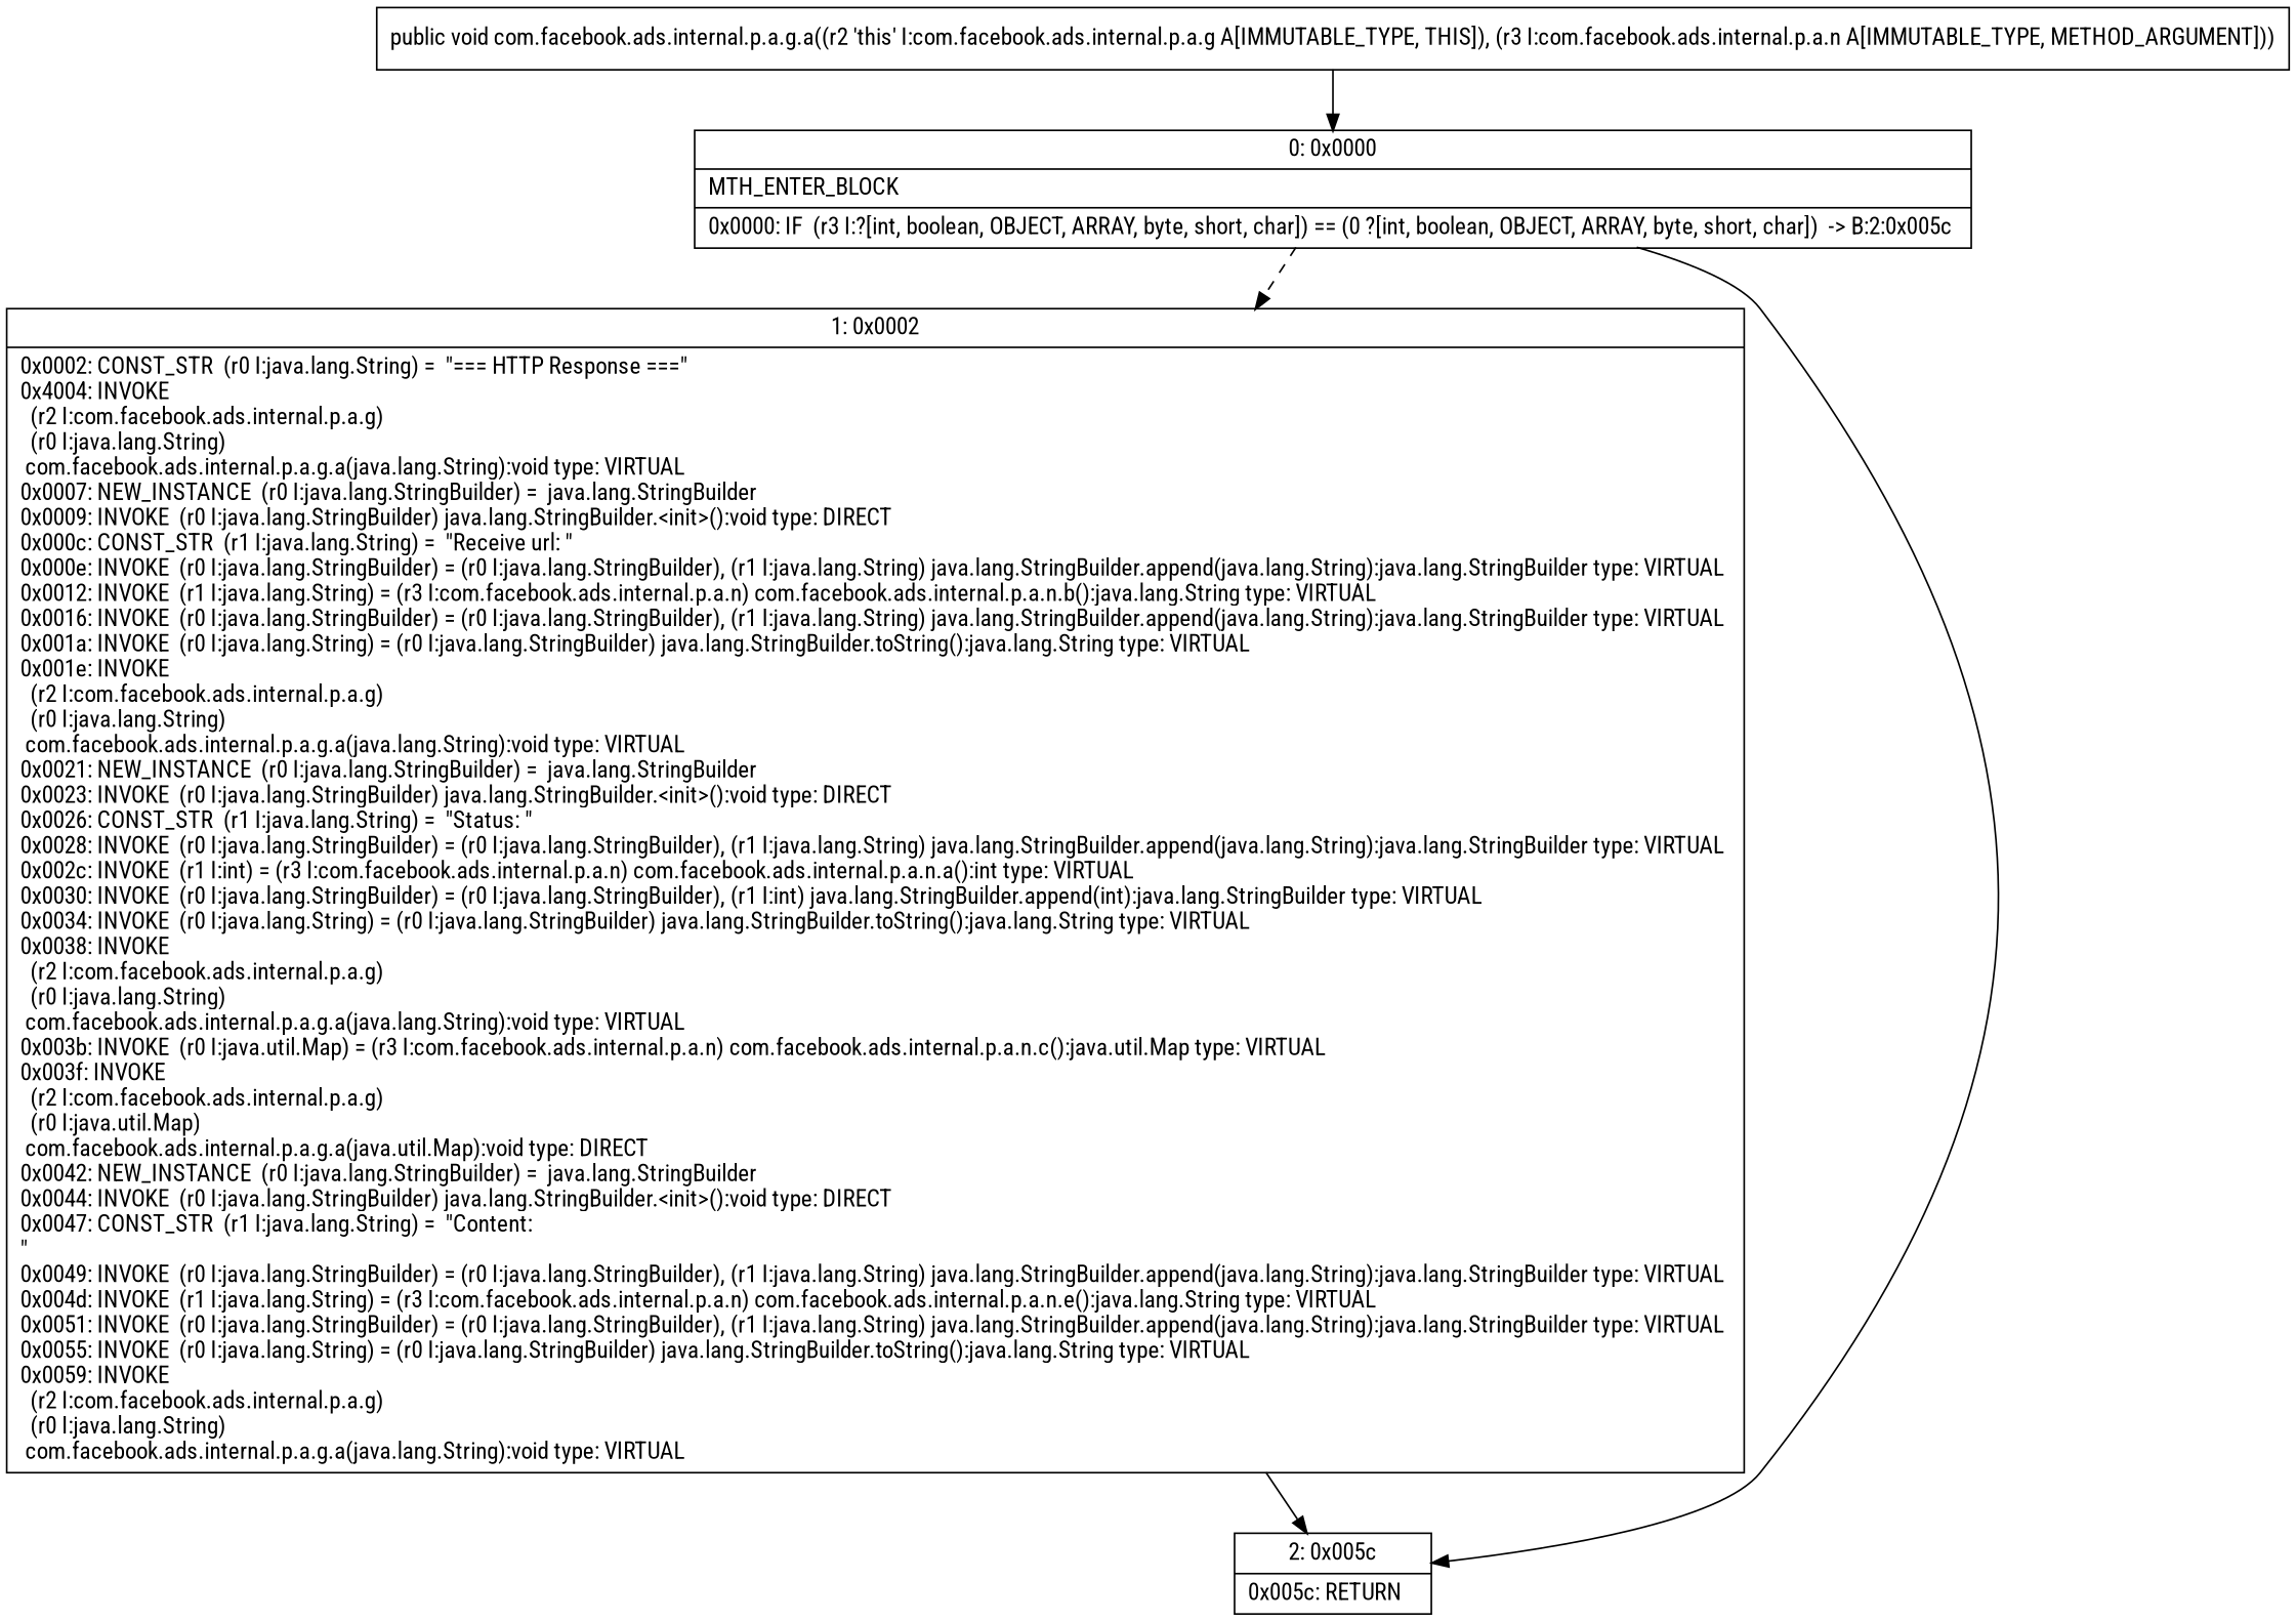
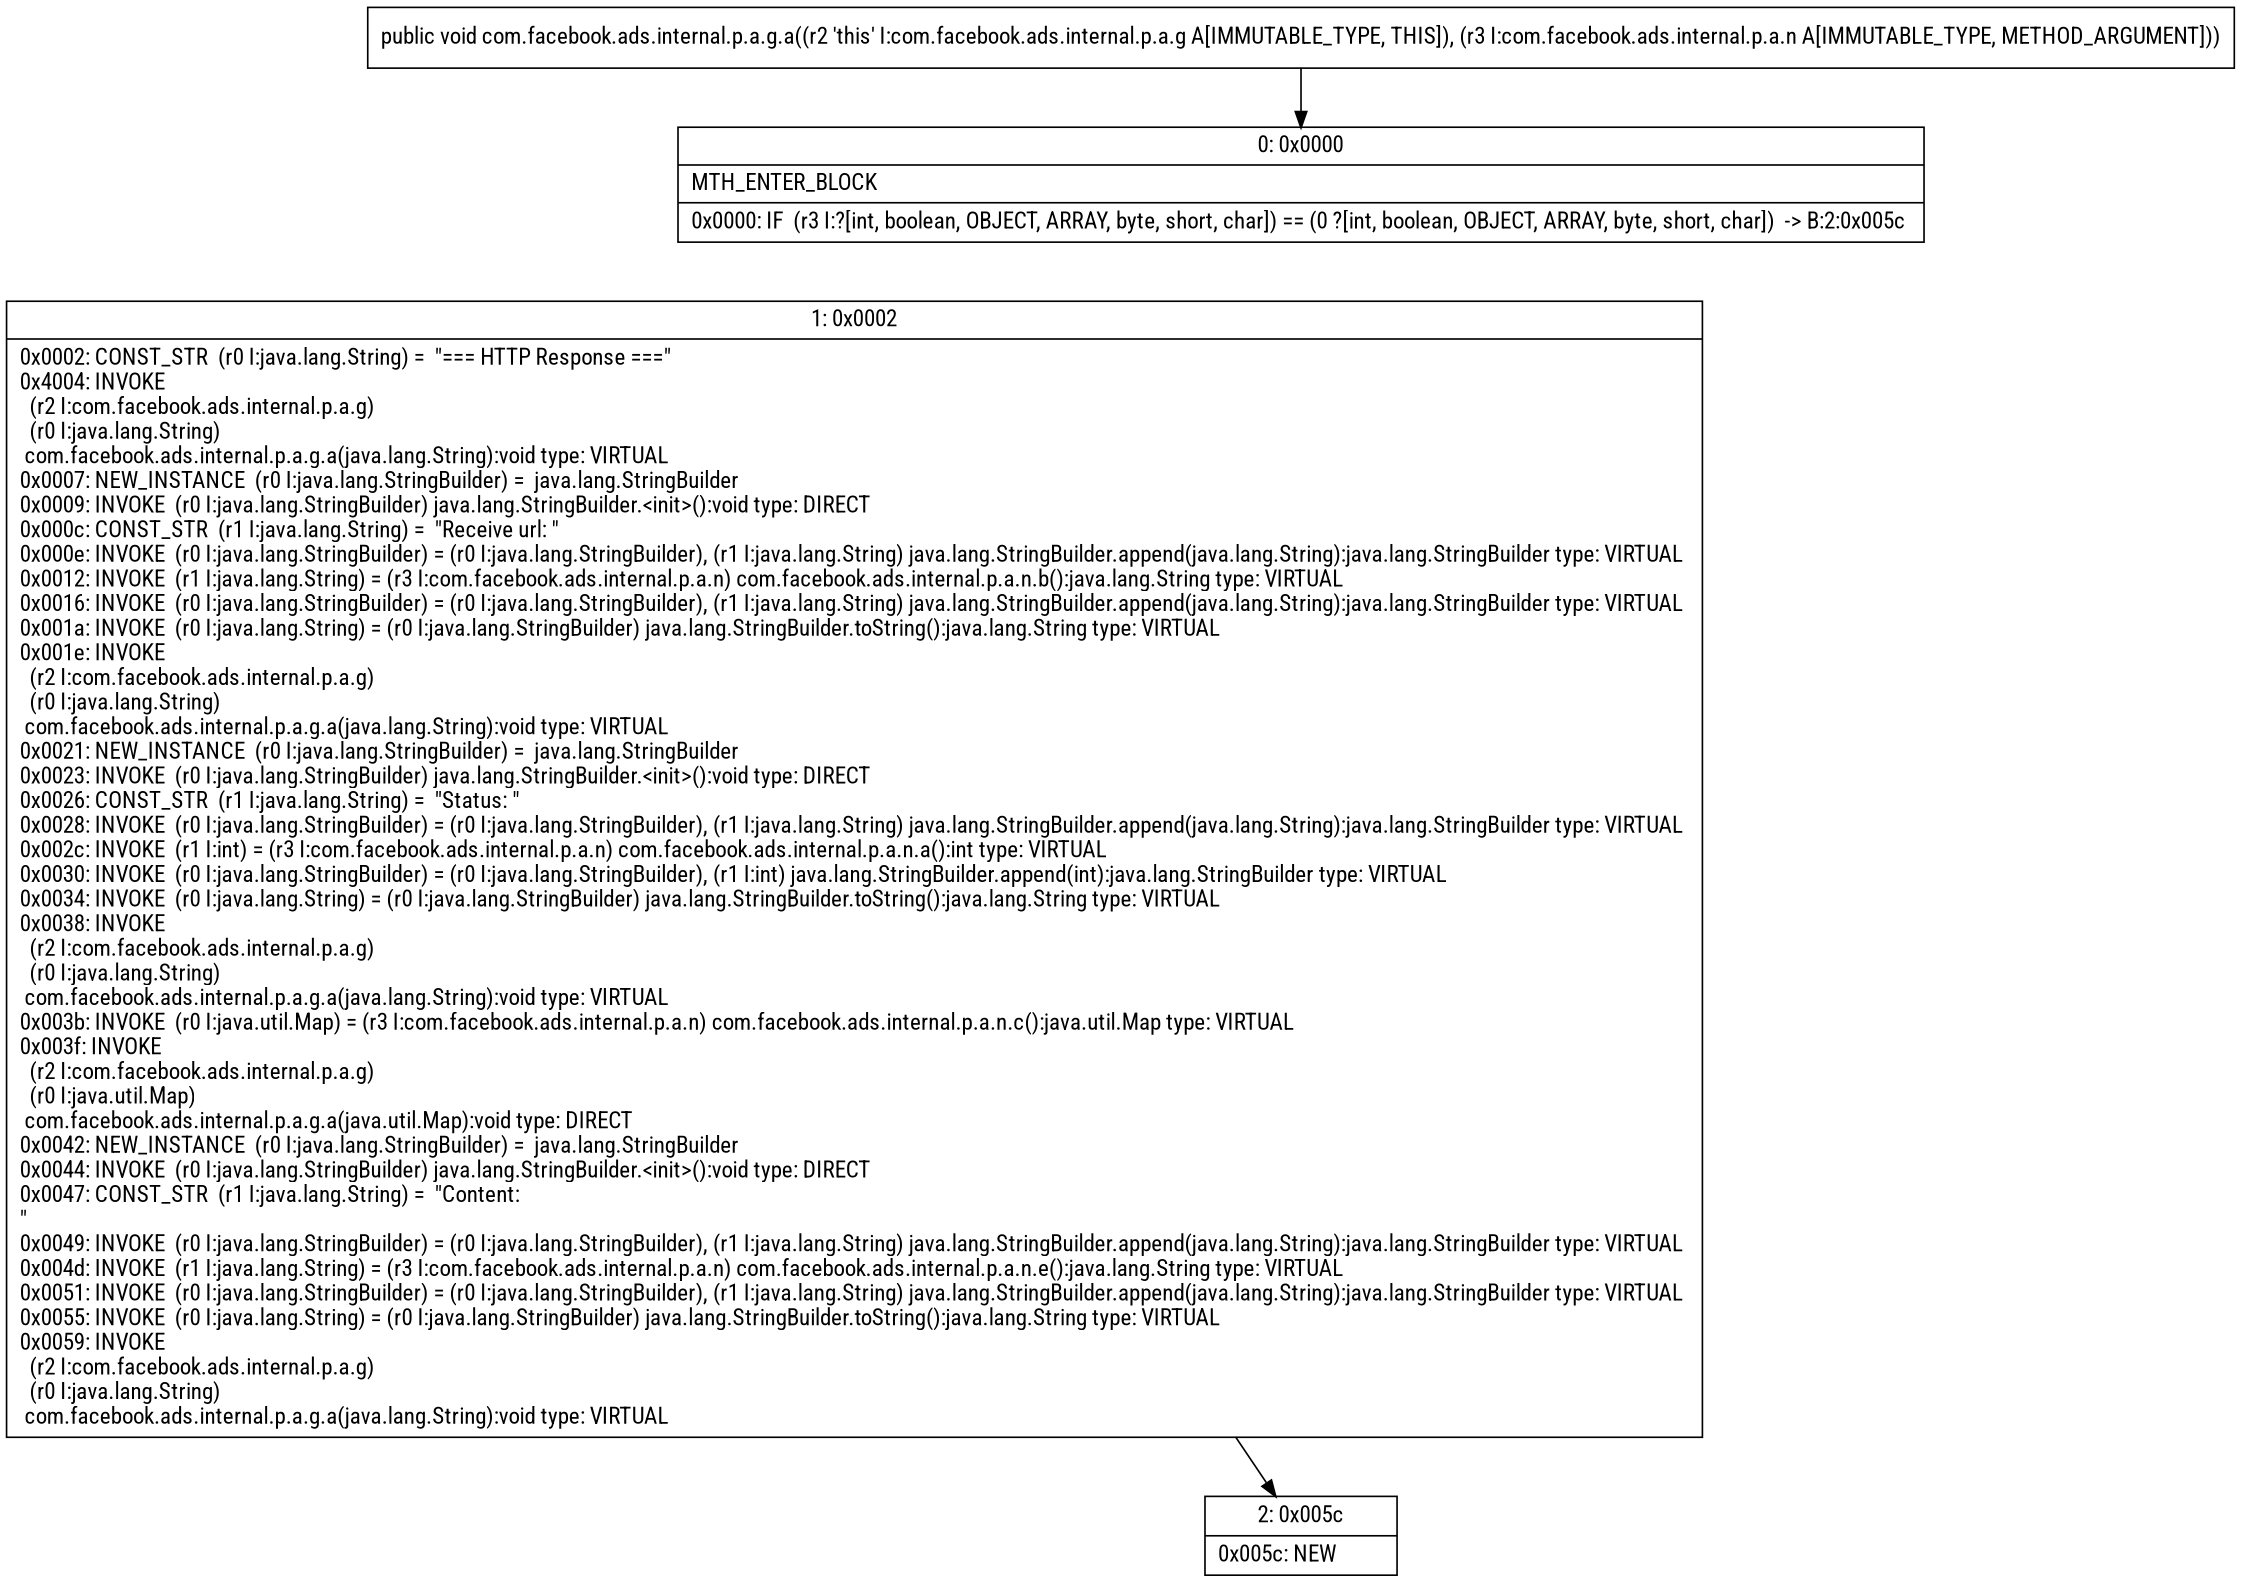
  digraph {
    fontname="Roboto Condensed"
    node [fontname="Roboto Condensed" shape=record]
    edge [fontname="Roboto Condensed"]
    n1 [label="{0\:\ 0x0000|MTH_ENTER_BLOCK\l|0x0000: IF  (r3 I:?[int, boolean, OBJECT, ARRAY, byte, short, char]) == (0 ?[int, boolean, OBJECT, ARRAY, byte, short, char])  \-\> B:2:0x005c \l}"]
    n2 [label="{1\:\ 0x0002|0x0002: CONST_STR  (r0 I:java.lang.String) =  \"=== HTTP Response ===\" \l0x4004: INVOKE  \l  (r2 I:com.facebook.ads.internal.p.a.g)\l  (r0 I:java.lang.String)\l com.facebook.ads.internal.p.a.g.a(java.lang.String):void type: VIRTUAL \l0x0007: NEW_INSTANCE  (r0 I:java.lang.StringBuilder) =  java.lang.StringBuilder \l0x0009: INVOKE  (r0 I:java.lang.StringBuilder) java.lang.StringBuilder.\<init\>():void type: DIRECT \l0x000c: CONST_STR  (r1 I:java.lang.String) =  \"Receive url: \" \l0x000e: INVOKE  (r0 I:java.lang.StringBuilder) = (r0 I:java.lang.StringBuilder), (r1 I:java.lang.String) java.lang.StringBuilder.append(java.lang.String):java.lang.StringBuilder type: VIRTUAL \l0x0012: INVOKE  (r1 I:java.lang.String) = (r3 I:com.facebook.ads.internal.p.a.n) com.facebook.ads.internal.p.a.n.b():java.lang.String type: VIRTUAL \l0x0016: INVOKE  (r0 I:java.lang.StringBuilder) = (r0 I:java.lang.StringBuilder), (r1 I:java.lang.String) java.lang.StringBuilder.append(java.lang.String):java.lang.StringBuilder type: VIRTUAL \l0x001a: INVOKE  (r0 I:java.lang.String) = (r0 I:java.lang.StringBuilder) java.lang.StringBuilder.toString():java.lang.String type: VIRTUAL \l0x001e: INVOKE  \l  (r2 I:com.facebook.ads.internal.p.a.g)\l  (r0 I:java.lang.String)\l com.facebook.ads.internal.p.a.g.a(java.lang.String):void type: VIRTUAL \l0x0021: NEW_INSTANCE  (r0 I:java.lang.StringBuilder) =  java.lang.StringBuilder \l0x0023: INVOKE  (r0 I:java.lang.StringBuilder) java.lang.StringBuilder.\<init\>():void type: DIRECT \l0x0026: CONST_STR  (r1 I:java.lang.String) =  \"Status: \" \l0x0028: INVOKE  (r0 I:java.lang.StringBuilder) = (r0 I:java.lang.StringBuilder), (r1 I:java.lang.String) java.lang.StringBuilder.append(java.lang.String):java.lang.StringBuilder type: VIRTUAL \l0x002c: INVOKE  (r1 I:int) = (r3 I:com.facebook.ads.internal.p.a.n) com.facebook.ads.internal.p.a.n.a():int type: VIRTUAL \l0x0030: INVOKE  (r0 I:java.lang.StringBuilder) = (r0 I:java.lang.StringBuilder), (r1 I:int) java.lang.StringBuilder.append(int):java.lang.StringBuilder type: VIRTUAL \l0x0034: INVOKE  (r0 I:java.lang.String) = (r0 I:java.lang.StringBuilder) java.lang.StringBuilder.toString():java.lang.String type: VIRTUAL \l0x0038: INVOKE  \l  (r2 I:com.facebook.ads.internal.p.a.g)\l  (r0 I:java.lang.String)\l com.facebook.ads.internal.p.a.g.a(java.lang.String):void type: VIRTUAL \l0x003b: INVOKE  (r0 I:java.util.Map) = (r3 I:com.facebook.ads.internal.p.a.n) com.facebook.ads.internal.p.a.n.c():java.util.Map type: VIRTUAL \l0x003f: INVOKE  \l  (r2 I:com.facebook.ads.internal.p.a.g)\l  (r0 I:java.util.Map)\l com.facebook.ads.internal.p.a.g.a(java.util.Map):void type: DIRECT \l0x0042: NEW_INSTANCE  (r0 I:java.lang.StringBuilder) =  java.lang.StringBuilder \l0x0044: INVOKE  (r0 I:java.lang.StringBuilder) java.lang.StringBuilder.\<init\>():void type: DIRECT \l0x0047: CONST_STR  (r1 I:java.lang.String) =  \"Content:\l\" \l0x0049: INVOKE  (r0 I:java.lang.StringBuilder) = (r0 I:java.lang.StringBuilder), (r1 I:java.lang.String) java.lang.StringBuilder.append(java.lang.String):java.lang.StringBuilder type: VIRTUAL \l0x004d: INVOKE  (r1 I:java.lang.String) = (r3 I:com.facebook.ads.internal.p.a.n) com.facebook.ads.internal.p.a.n.e():java.lang.String type: VIRTUAL \l0x0051: INVOKE  (r0 I:java.lang.StringBuilder) = (r0 I:java.lang.StringBuilder), (r1 I:java.lang.String) java.lang.StringBuilder.append(java.lang.String):java.lang.StringBuilder type: VIRTUAL \l0x0055: INVOKE  (r0 I:java.lang.String) = (r0 I:java.lang.StringBuilder) java.lang.StringBuilder.toString():java.lang.String type: VIRTUAL \l0x0059: INVOKE  \l  (r2 I:com.facebook.ads.internal.p.a.g)\l  (r0 I:java.lang.String)\l com.facebook.ads.internal.p.a.g.a(java.lang.String):void type: VIRTUAL \l}"]
-   n3 [label="{2\:\ 0x005c|0x005c: RETURN   \l}"]
+   n3 [label="{2\:\ 0x005c|0x005c: NEW   \l}"]
    n4 [label="{public void com.facebook.ads.internal.p.a.g.a((r2 'this' I:com.facebook.ads.internal.p.a.g A[IMMUTABLE_TYPE, THIS]), (r3 I:com.facebook.ads.internal.p.a.n A[IMMUTABLE_TYPE, METHOD_ARGUMENT])) }"]
-   n1 -> n2 [style=dashed]
-   n1 -> n3
    n2 -> n3
    n4 -> n1
  }
